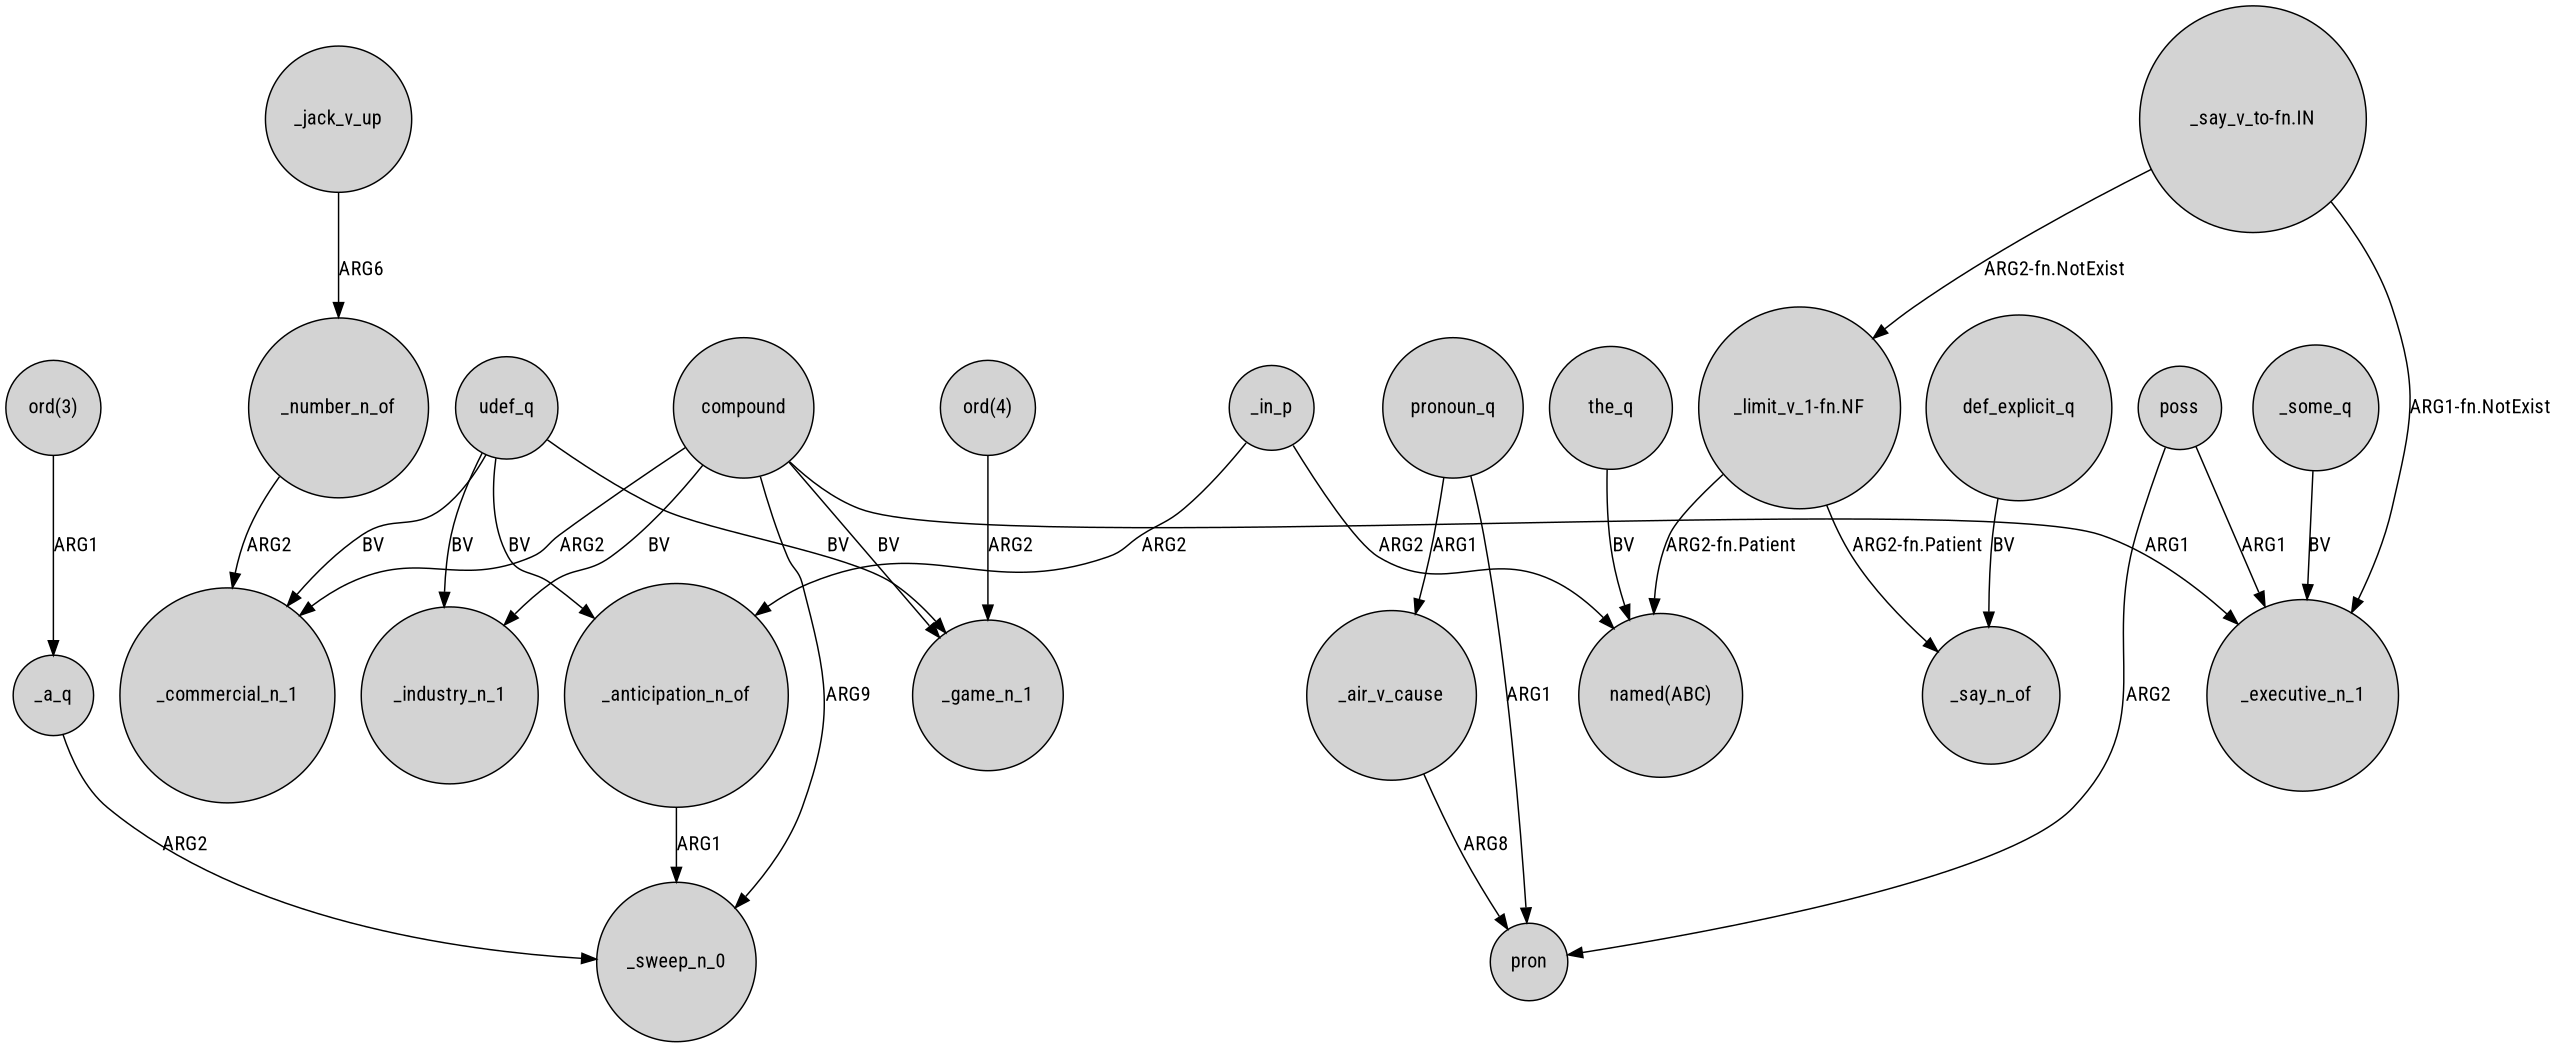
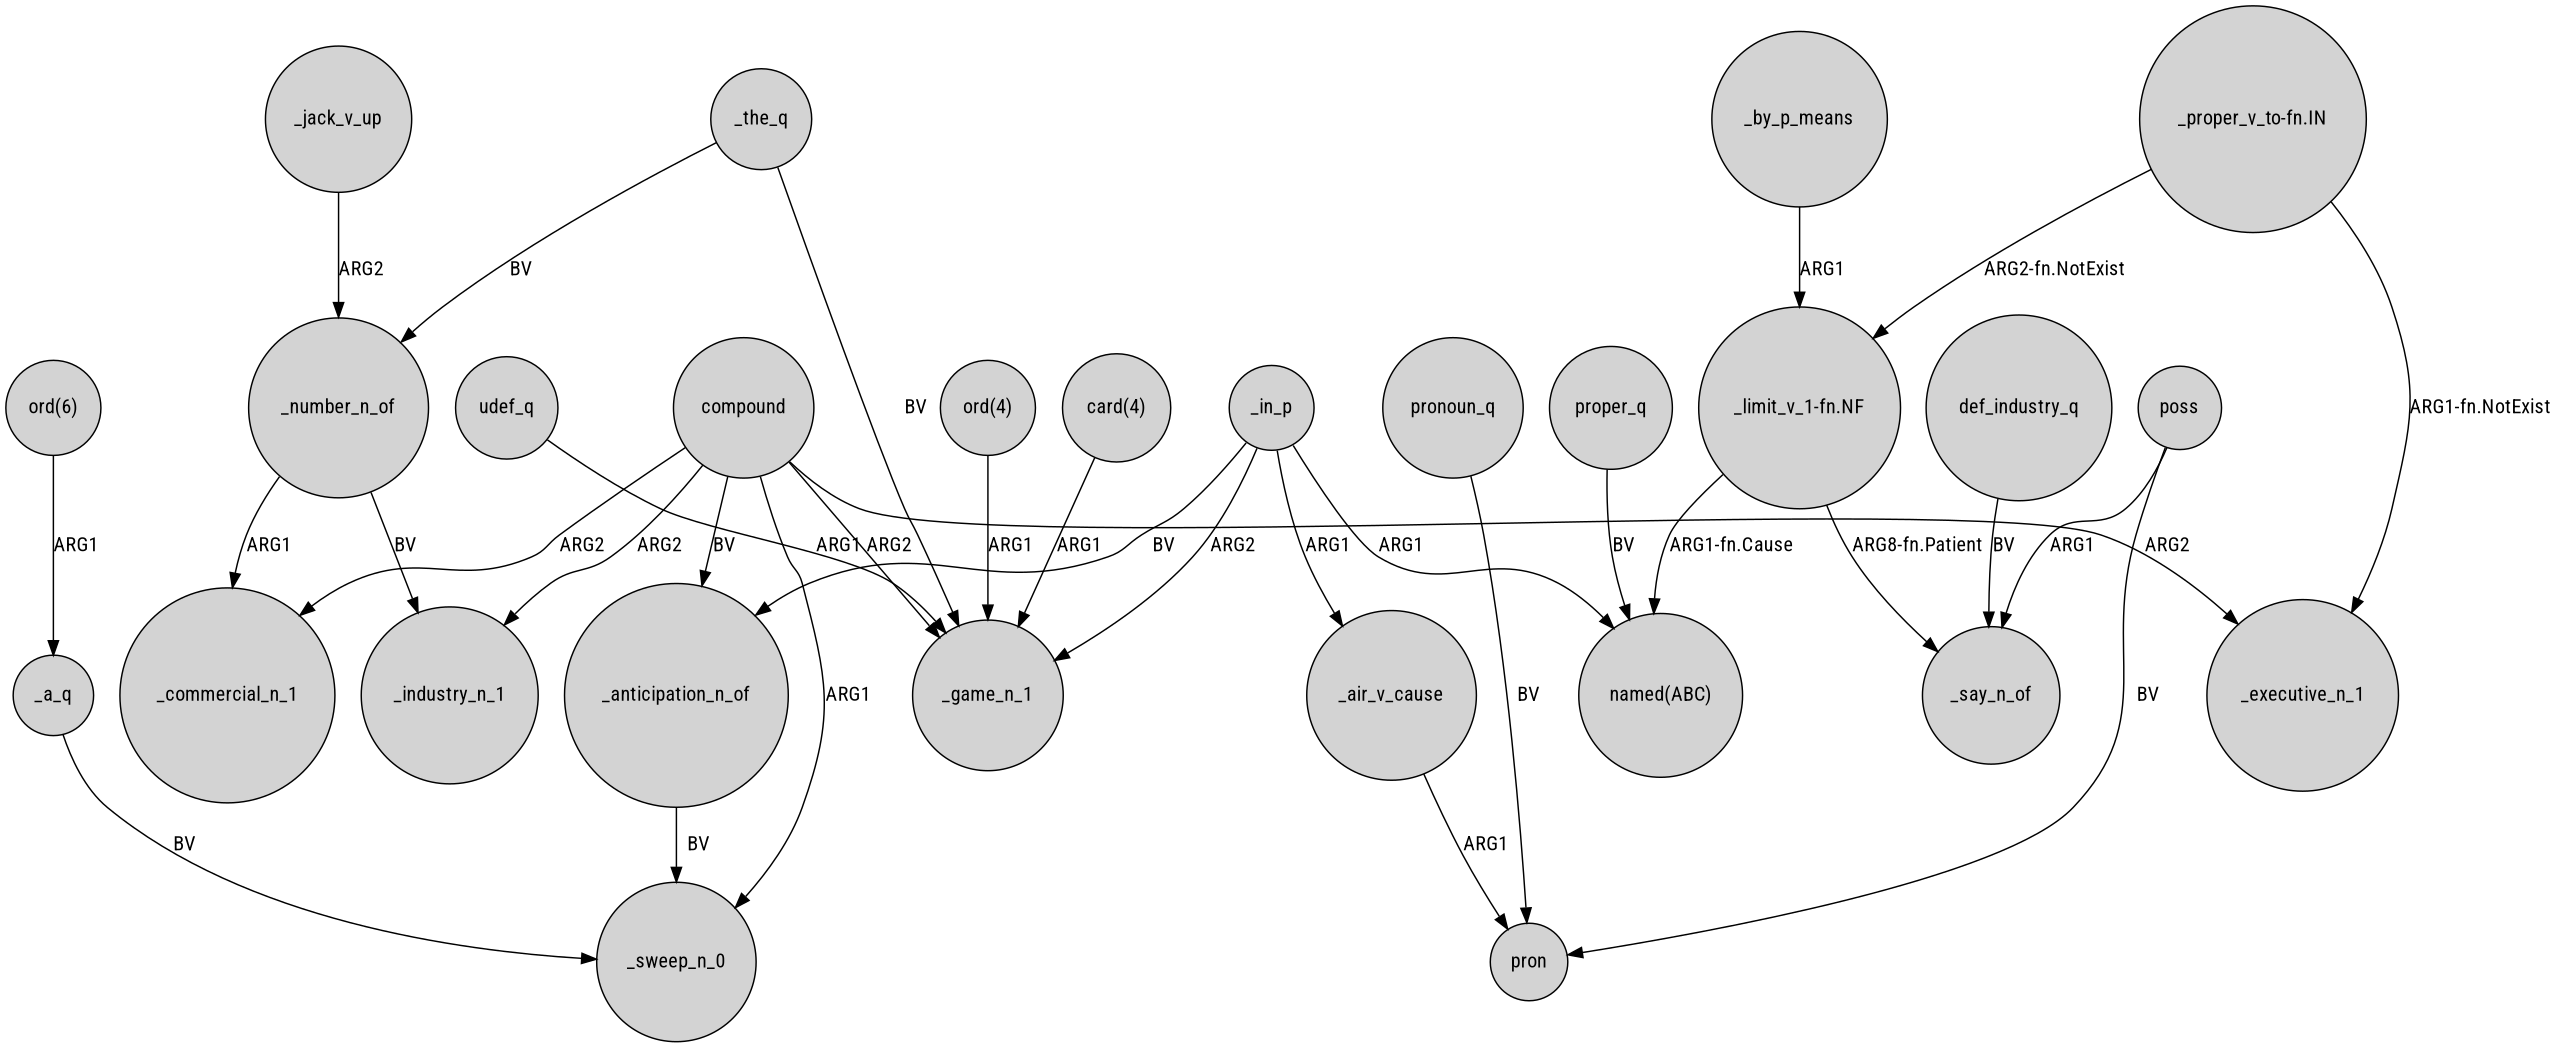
  digraph {
    fontname="Roboto Condensed"
    node [fontname="Roboto Condensed" shape=circle style=filled]
    edge [fontname="Roboto Condensed"]
    n1 [label=_sweep_n_0]
    compound
    _game_n_1
    _executive_n_1
    _industry_n_1
    _commercial_n_1
    "ord(4)"
+   "card(4)"
    udef_q
    _anticipation_n_of
-   "_say_v_to-fn.IN"
+   "_say_v_to-fn.IN" [label="_proper_v_to-fn.IN"]
    "_limit_v_1-fn.NF"
    n13 [label=_say_n_of]
    "named(ABC)"
+   _by_p_means
    _jack_v_up
    _number_n_of
    poss
    pron
-   _some_q
-   "ord(3)"
+   "ord(3)" [label="ord(6)"]
    _a_q
-   def_explicit_q
+   def_explicit_q [label=def_industry_q]
+   _the_q
    _air_v_cause
    _in_p
    pronoun_q
-   proper_q [label=the_q]
-   compound -> n1 [label=ARG9]
-   compound -> _game_n_1 [label=BV]
-   compound -> _executive_n_1 [label=ARG1]
-   compound -> _industry_n_1 [label=BV]
+   proper_q
+   compound -> n1 [label=ARG1]
+   compound -> _game_n_1 [label=ARG2]
+   compound -> _executive_n_1 [label=ARG2]
+   compound -> _industry_n_1 [label=ARG2]
    compound -> _commercial_n_1 [label=ARG2]
-   "ord(4)" -> _game_n_1 [label=ARG2]
-   udef_q -> _game_n_1 [label=BV]
-   udef_q -> _industry_n_1 [label=BV]
-   udef_q -> _commercial_n_1 [label=BV]
-   udef_q -> _anticipation_n_of [label=BV]
-   _anticipation_n_of -> n1 [label=ARG1]
+   "ord(4)" -> _game_n_1 [label=ARG1]
+   "card(4)" -> _game_n_1 [label=ARG1]
+   udef_q -> _game_n_1 [label=ARG1]
+   _number_n_of -> _industry_n_1 [label=BV]
+   compound -> _anticipation_n_of [label=BV]
+   _anticipation_n_of -> n1 [label=BV]
    "_say_v_to-fn.IN" -> _executive_n_1 [label="ARG1-fn.NotExist"]
    "_say_v_to-fn.IN" -> "_limit_v_1-fn.NF" [label="ARG2-fn.NotExist"]
-   "_limit_v_1-fn.NF" -> n13 [label="ARG2-fn.Patient"]
-   "_limit_v_1-fn.NF" -> "named(ABC)" [label="ARG2-fn.Patient"]
-   _jack_v_up -> _number_n_of [label=ARG6]
-   _number_n_of -> _commercial_n_1 [label=ARG2]
-   poss -> _executive_n_1 [label=ARG1]
-   poss -> pron [label=ARG2]
-   _some_q -> _executive_n_1 [label=BV]
+   "_limit_v_1-fn.NF" -> n13 [label="ARG8-fn.Patient"]
+   "_limit_v_1-fn.NF" -> "named(ABC)" [label="ARG1-fn.Cause"]
+   _by_p_means -> "_limit_v_1-fn.NF" [label=ARG1]
+   _jack_v_up -> _number_n_of [label=ARG2]
+   _number_n_of -> _commercial_n_1 [label=ARG1]
+   poss -> n13 [label=ARG1]
+   poss -> pron [label=BV]
    "ord(3)" -> _a_q [label=ARG1]
-   _a_q -> n1 [label=ARG2]
+   _a_q -> n1 [label=BV]
    def_explicit_q -> n13 [label=BV]
-   _air_v_cause -> pron [label=ARG8]
-   _in_p -> _anticipation_n_of [label=ARG2]
-   _in_p -> "named(ABC)" [label=ARG2]
-   pronoun_q -> _air_v_cause [label=ARG1]
-   pronoun_q -> pron [label=ARG1]
+   _the_q -> _game_n_1 [label=BV]
+   _the_q -> _number_n_of [label=BV]
+   _air_v_cause -> pron [label=ARG1]
+   _in_p -> _game_n_1 [label=ARG2]
+   _in_p -> _anticipation_n_of [label=BV]
+   _in_p -> "named(ABC)" [label=ARG1]
+   _in_p -> _air_v_cause [label=ARG1]
+   pronoun_q -> pron [label=BV]
    proper_q -> "named(ABC)" [label=BV]
  }
